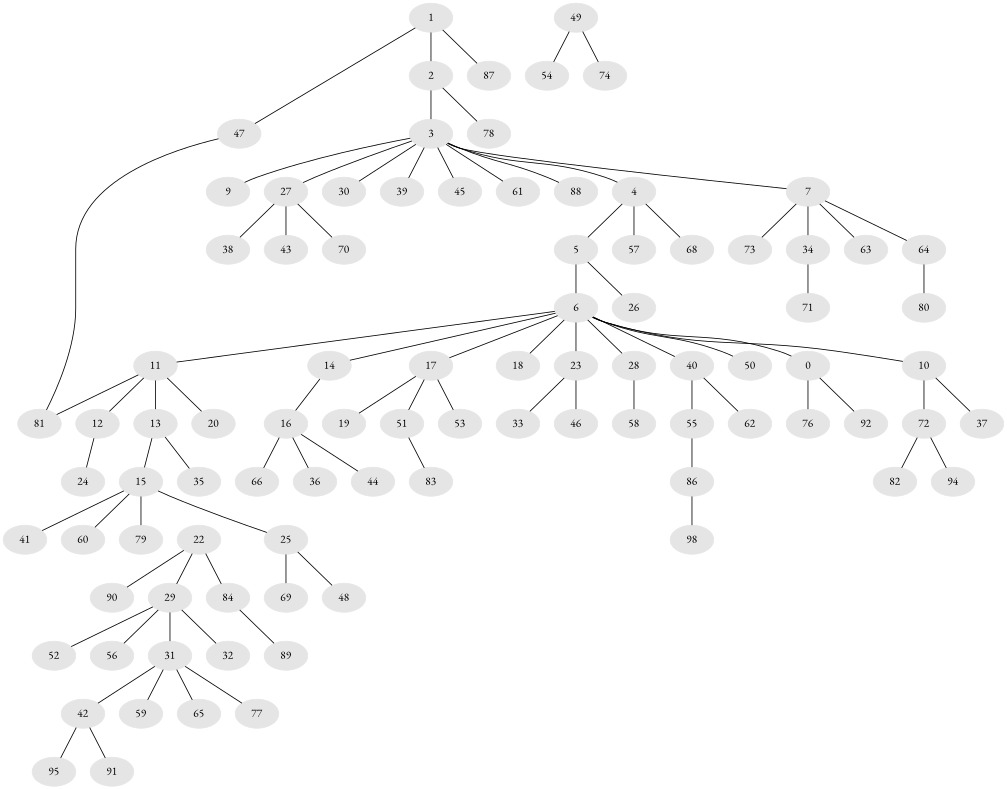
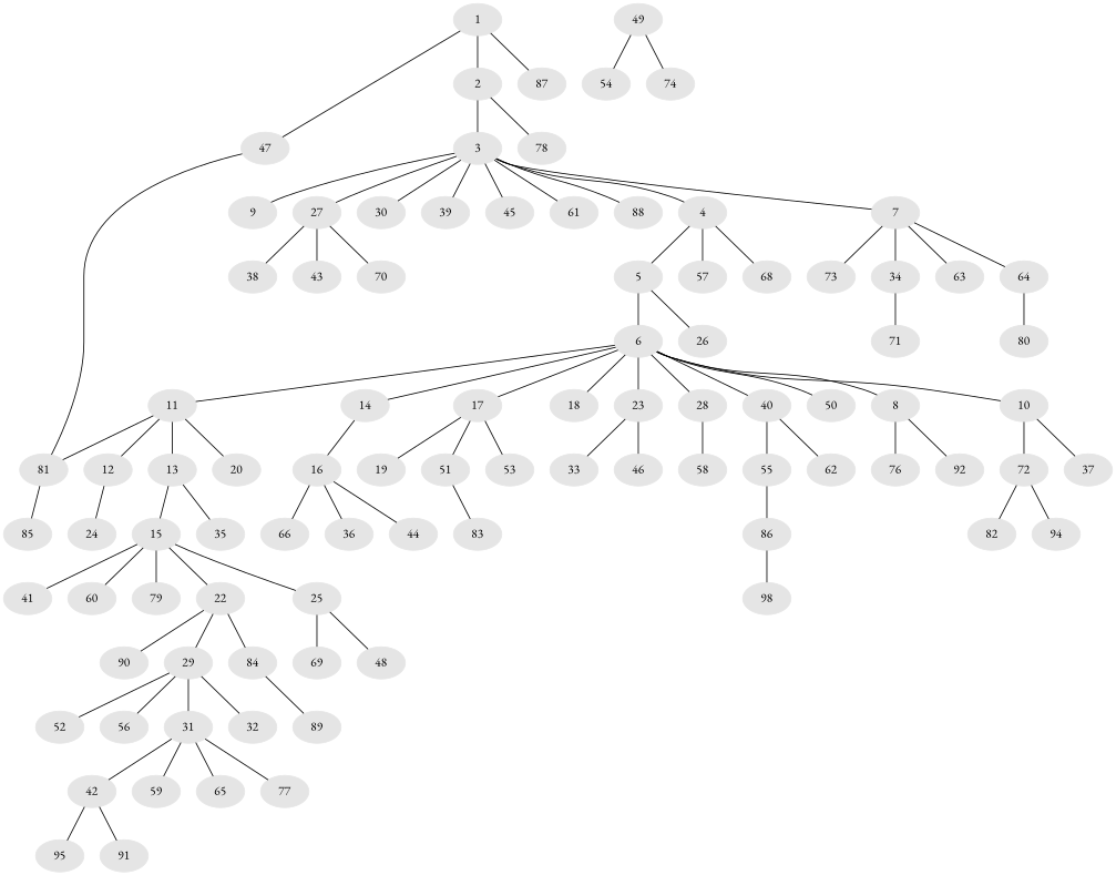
  graph {
    fontname="EB Garamond"
    node [color=gray90 fontname="EB Garamond" style=filled]
    edge [fontname="EB Garamond"]
    1
    2
    47
    87
    3
    78
    81
    4
    7
    9
    27
    30
    39
    45
    61
    88
    5
    57
    68
    34
    63
    64
    73
    38
    43
    70
    6
    26
-   8 [label=0]
+   8
    10
    11
    14
    17
    18
    23
    28
    40
    50
    76
    92
    37
    72
    12
    13
    20
    16
    19
    51
    53
    33
    46
    58
    55
    62
    71
    80
    82
    94
    24
    15
    35
+   85
    22
    25
    41
    60
    79
    36
    44
    66
    29
    84
    90
    48
    69
    83
    31
    32
    52
    56
    89
    42
    59
    65
    77
    n86 [label=95]
    91
    49
    54
    74
    86
    n92 [label=98]
    1 -- 2
    1 -- 47
    1 -- 87
    2 -- 3
    2 -- 78
    47 -- 81
    3 -- 4
    3 -- 7
    3 -- 9
    3 -- 27
    3 -- 30
    3 -- 39
    3 -- 45
    3 -- 61
    3 -- 88
+   81 -- 85
    4 -- 5
    4 -- 57
    4 -- 68
    7 -- 34
    7 -- 63
    7 -- 64
    7 -- 73
    27 -- 38
    27 -- 43
    27 -- 70
    5 -- 6
    5 -- 26
    34 -- 71
    64 -- 80
    6 -- 8
    6 -- 10
    6 -- 11
    6 -- 14
    6 -- 17
    6 -- 18
    6 -- 23
    6 -- 28
    6 -- 40
    6 -- 50
    8 -- 76
    8 -- 92
    10 -- 37
    10 -- 72
    11 -- 81
    11 -- 12
    11 -- 13
    11 -- 20
    14 -- 16
    17 -- 19
    17 -- 51
    17 -- 53
    23 -- 33
    23 -- 46
    28 -- 58
    40 -- 55
    40 -- 62
    72 -- 82
    72 -- 94
    12 -- 24
    13 -- 15
    13 -- 35
    16 -- 36
    16 -- 44
    16 -- 66
    51 -- 83
    55 -- 86
+   15 -- 22
    15 -- 25
    15 -- 41
    15 -- 60
    15 -- 79
    22 -- 29
    22 -- 84
    22 -- 90
    25 -- 48
    25 -- 69
    29 -- 31
    29 -- 32
    29 -- 52
    29 -- 56
    84 -- 89
    31 -- 42
    31 -- 59
    31 -- 65
    31 -- 77
    42 -- n86
    42 -- 91
    49 -- 54
    49 -- 74
    86 -- n92
  }
